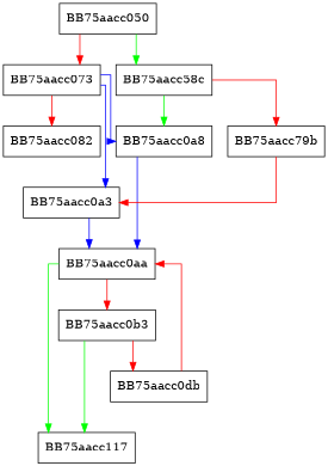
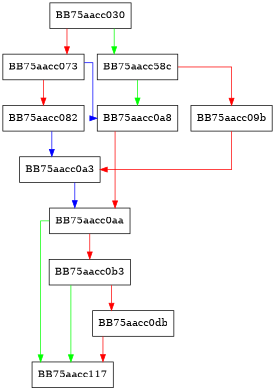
  digraph {
    splines=ortho
    node [shape=box]
    edge [color=red]
    n1 [label=BB75aacc58c]
-   BB75aacc050
+   BB75aacc050 [label=BB75aacc030]
    BB75aacc073
    BB75aacc0a8
-   BB75aacc09b [label=BB75aacc79b]
+   BB75aacc09b
    BB75aacc082
    BB75aacc0aa
    BB75aacc0a3
    BB75aacc117
    BB75aacc0b3
    BB75aacc0db
    n1 -> BB75aacc0a8 [color=green]
    n1 -> BB75aacc09b
    BB75aacc050 -> n1 [color=green]
    BB75aacc050 -> BB75aacc073
    BB75aacc073 -> BB75aacc0a8 [color=blue]
    BB75aacc073 -> BB75aacc082
-   BB75aacc0a8 -> BB75aacc0aa [color=blue]
+   BB75aacc0a8 -> BB75aacc0aa
    BB75aacc09b -> BB75aacc0a3
-   BB75aacc073 -> BB75aacc0a3 [color=blue]
+   BB75aacc082 -> BB75aacc0a3 [color=blue]
    BB75aacc0aa -> BB75aacc117 [color=green]
    BB75aacc0aa -> BB75aacc0b3
    BB75aacc0a3 -> BB75aacc0aa [color=blue]
    BB75aacc0b3 -> BB75aacc117 [color=green]
    BB75aacc0b3 -> BB75aacc0db
-   BB75aacc0db -> BB75aacc0aa
+   BB75aacc0db -> BB75aacc117
  }
